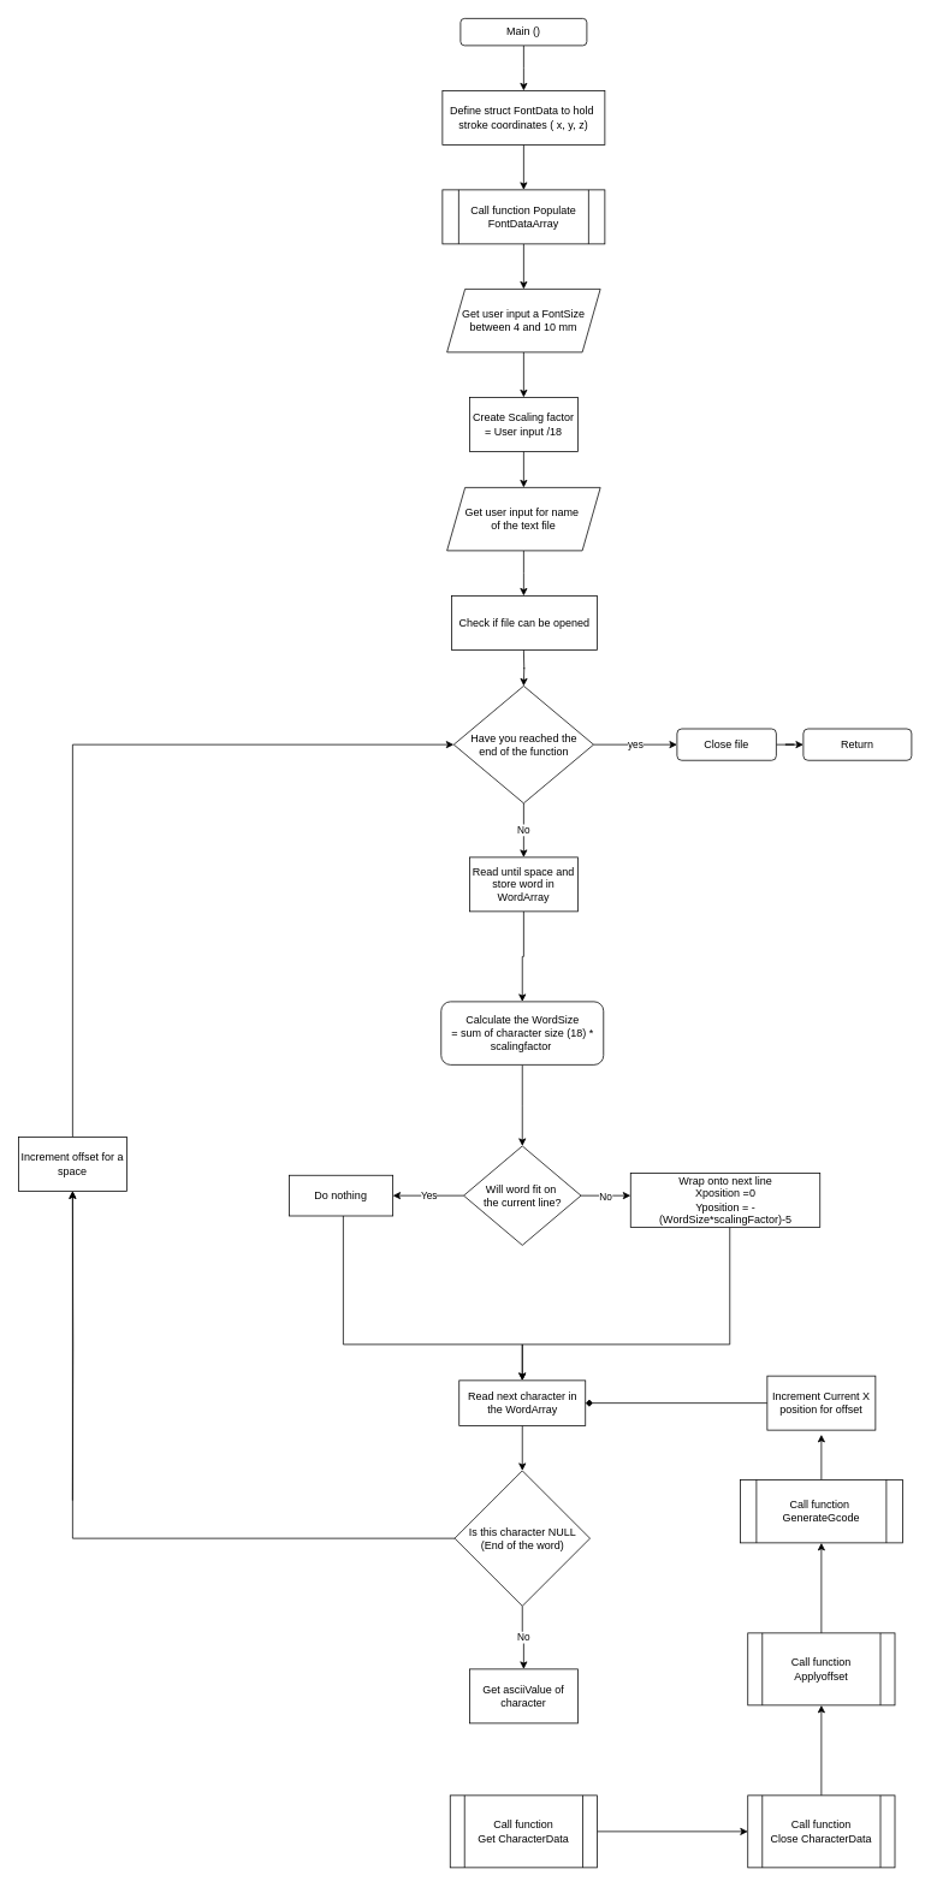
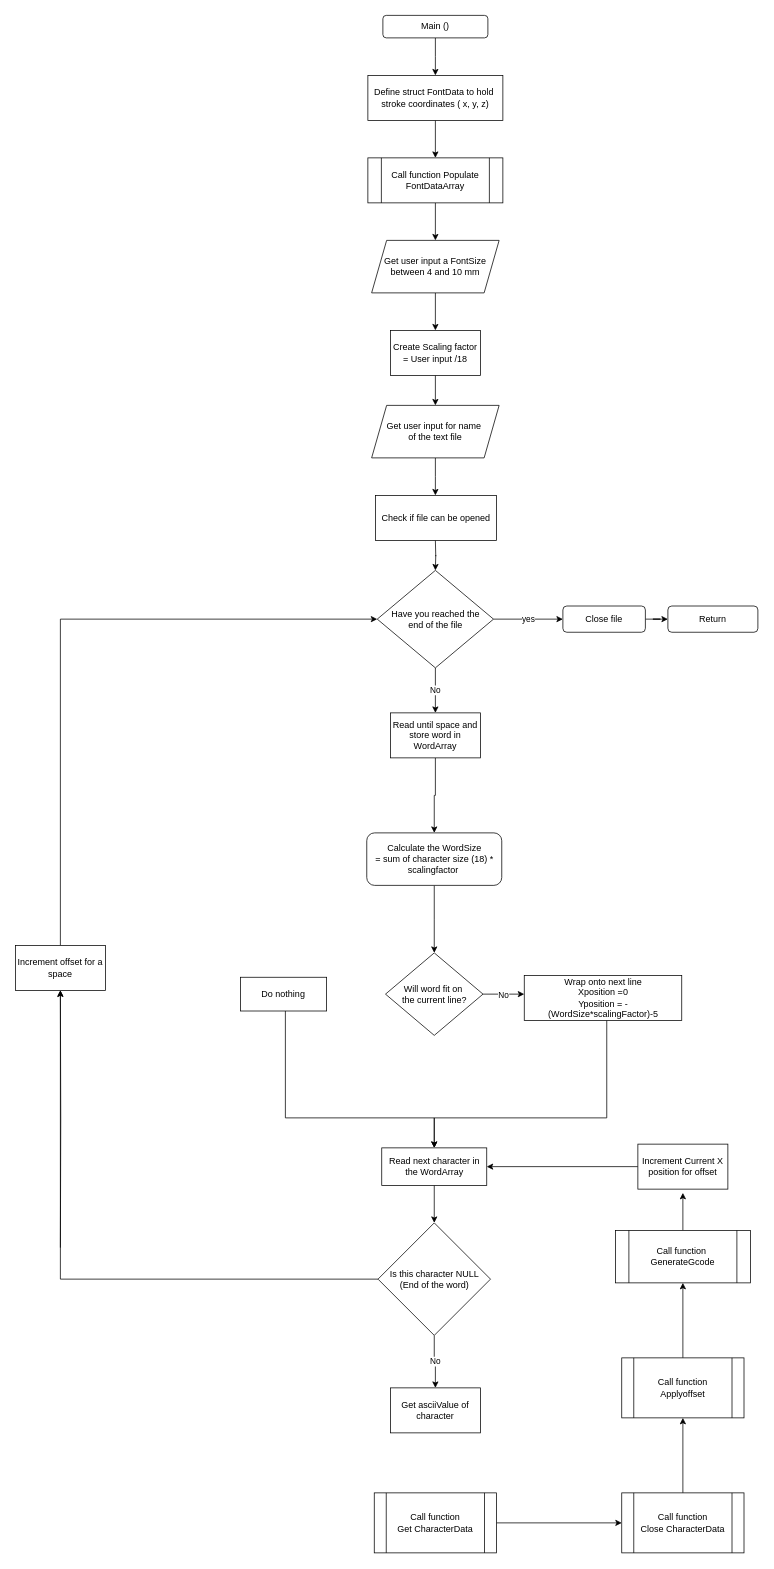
  <mxCell id="0" />
  <mxCell id="1" parent="0" />
  <mxCell id="2" style="edgeStyle=orthogonalEdgeStyle;rounded=0;orthogonalLoop=1;jettySize=auto;html=1;" parent="1" source="3" edge="1"><mxGeometry relative="1" as="geometry"><mxPoint x="580" y="100" as="targetPoint" /></mxGeometry></mxCell>
  <mxCell id="3" value="Main ()" style="rounded=1;whiteSpace=wrap;html=1;" parent="1" vertex="1"><mxGeometry x="510" y="20" width="140" height="30" as="geometry" /></mxCell>
  <mxCell id="4" style="edgeStyle=orthogonalEdgeStyle;rounded=0;orthogonalLoop=1;jettySize=auto;html=1;entryX=0.5;entryY=0;entryDx=0;entryDy=0;" parent="1" source="5" target="7" edge="1"><mxGeometry relative="1" as="geometry" /></mxCell>
  <mxCell id="5" value="Define struct FontData to hold&amp;nbsp; stroke coordinates ( x, y, z)" style="rounded=0;whiteSpace=wrap;html=1;" parent="1" vertex="1"><mxGeometry x="490" y="100" width="180" height="60" as="geometry" /></mxCell>
  <mxCell id="6" style="edgeStyle=orthogonalEdgeStyle;rounded=0;orthogonalLoop=1;jettySize=auto;html=1;entryX=0.5;entryY=0;entryDx=0;entryDy=0;" parent="1" source="7" target="13" edge="1"><mxGeometry relative="1" as="geometry" /></mxCell>
  <mxCell id="7" value="Call function Populate FontDataArray" style="shape=process;whiteSpace=wrap;html=1;backgroundOutline=1;" parent="1" vertex="1"><mxGeometry x="490" y="210" width="180" height="60" as="geometry" /></mxCell>
  <mxCell id="8" style="edgeStyle=orthogonalEdgeStyle;rounded=0;orthogonalLoop=1;jettySize=auto;html=1;entryX=0.5;entryY=0;entryDx=0;entryDy=0;" parent="1" source="9" target="11" edge="1"><mxGeometry relative="1" as="geometry"><mxPoint x="580" y="570" as="targetPoint" /></mxGeometry></mxCell>
  <mxCell id="9" value="Create Scaling factor&lt;div&gt;= User input /18&lt;/div&gt;" style="rounded=0;whiteSpace=wrap;html=1;" parent="1" vertex="1"><mxGeometry x="520" y="440" width="120" height="60" as="geometry" /></mxCell>
  <mxCell id="10" style="edgeStyle=orthogonalEdgeStyle;rounded=0;orthogonalLoop=1;jettySize=auto;html=1;" parent="1" source="11" edge="1"><mxGeometry relative="1" as="geometry"><mxPoint x="580" y="660" as="targetPoint" /></mxGeometry></mxCell>
  <mxCell id="11" value="Get user input for name&amp;nbsp;&lt;div&gt;of&amp;nbsp;&lt;span style=&quot;background-color: initial;&quot;&gt;the text file&lt;/span&gt;&lt;/div&gt;" style="shape=parallelogram;perimeter=parallelogramPerimeter;whiteSpace=wrap;html=1;fixedSize=1;" parent="1" vertex="1"><mxGeometry x="495" y="540" width="170" height="70" as="geometry" /></mxCell>
  <mxCell id="12" style="edgeStyle=orthogonalEdgeStyle;rounded=0;orthogonalLoop=1;jettySize=auto;html=1;entryX=0.5;entryY=0;entryDx=0;entryDy=0;" parent="1" source="13" target="9" edge="1"><mxGeometry relative="1" as="geometry" /></mxCell>
  <mxCell id="13" value="Get user input a FontSize between 4 and 10 mm" style="shape=parallelogram;perimeter=parallelogramPerimeter;whiteSpace=wrap;html=1;fixedSize=1;" parent="1" vertex="1"><mxGeometry x="495" y="320" width="170" height="70" as="geometry" /></mxCell>
  <mxCell id="14" style="edgeStyle=orthogonalEdgeStyle;rounded=0;orthogonalLoop=1;jettySize=auto;html=1;entryX=0.5;entryY=0;entryDx=0;entryDy=0;" parent="1" edge="1"><mxGeometry relative="1" as="geometry"><mxPoint x="580" y="760" as="targetPoint" /><mxPoint x="580" y="720" as="sourcePoint" /></mxGeometry></mxCell>
  <mxCell id="15" value="yes" style="edgeStyle=orthogonalEdgeStyle;rounded=0;orthogonalLoop=1;jettySize=auto;html=1;exitX=1;exitY=0.5;exitDx=0;exitDy=0;" parent="1" source="17" edge="1"><mxGeometry relative="1" as="geometry"><mxPoint x="750" y="825" as="targetPoint" /></mxGeometry></mxCell>
  <mxCell id="16" value="No" style="edgeStyle=orthogonalEdgeStyle;rounded=0;orthogonalLoop=1;jettySize=auto;html=1;" parent="1" source="17" edge="1"><mxGeometry relative="1" as="geometry"><mxPoint x="580" y="950" as="targetPoint" /></mxGeometry></mxCell>
- <mxCell id="17" value="Have you reached the&lt;div&gt;end of the function&lt;/div&gt;" style="rhombus;whiteSpace=wrap;html=1;" parent="1" vertex="1"><mxGeometry x="502.5" y="760" width="155" height="130" as="geometry" /></mxCell>
+ <mxCell id="17" value="Have you reached the&lt;div&gt;end of the file&lt;/div&gt;" style="rhombus;whiteSpace=wrap;html=1;" parent="1" vertex="1"><mxGeometry x="502.5" y="760" width="155" height="130" as="geometry" /></mxCell>
  <mxCell id="18" style="edgeStyle=orthogonalEdgeStyle;rounded=0;orthogonalLoop=1;jettySize=auto;html=1;" parent="1" source="19" target="20" edge="1"><mxGeometry relative="1" as="geometry"><mxPoint x="950" y="825" as="targetPoint" /></mxGeometry></mxCell>
  <mxCell id="19" value="Close file" style="rounded=1;whiteSpace=wrap;html=1;" parent="1" vertex="1"><mxGeometry x="750" y="807.5" width="110" height="35" as="geometry" /></mxCell>
  <mxCell id="20" value="Return" style="rounded=1;whiteSpace=wrap;html=1;" parent="1" vertex="1"><mxGeometry x="890" y="807.5" width="120" height="35" as="geometry" /></mxCell>
  <mxCell id="21" style="edgeStyle=orthogonalEdgeStyle;rounded=0;orthogonalLoop=1;jettySize=auto;html=1;entryX=0.5;entryY=0;entryDx=0;entryDy=0;" parent="1" source="22" target="24" edge="1"><mxGeometry relative="1" as="geometry"><mxPoint x="580" y="1040" as="targetPoint" /></mxGeometry></mxCell>
  <mxCell id="22" value="Read until space and&lt;div&gt;store word in WordArray&lt;/div&gt;" style="rounded=0;whiteSpace=wrap;html=1;" parent="1" vertex="1"><mxGeometry x="520" y="950" width="120" height="60" as="geometry" /></mxCell>
  <mxCell id="23" style="edgeStyle=orthogonalEdgeStyle;rounded=0;orthogonalLoop=1;jettySize=auto;html=1;" parent="1" source="24" edge="1"><mxGeometry relative="1" as="geometry"><mxPoint x="578.5" y="1270" as="targetPoint" /></mxGeometry></mxCell>
  <mxCell id="24" value="Calculate the WordSize&lt;div&gt;= sum of character size (18) * scalingfactor&amp;nbsp;&lt;/div&gt;" style="whiteSpace=wrap;html=1;rounded=1;" parent="1" vertex="1"><mxGeometry x="488.5" y="1110" width="180" height="70" as="geometry" /></mxCell>
  <mxCell id="25" value="No" style="edgeStyle=orthogonalEdgeStyle;rounded=0;orthogonalLoop=1;jettySize=auto;html=1;" parent="1" source="27" edge="1"><mxGeometry relative="1" as="geometry"><mxPoint x="698.5" y="1325" as="targetPoint" /></mxGeometry></mxCell>
- <mxCell id="26" value="Yes" style="edgeStyle=orthogonalEdgeStyle;rounded=0;orthogonalLoop=1;jettySize=auto;html=1;exitX=0;exitY=0.5;exitDx=0;exitDy=0;" parent="1" source="27" target="31" edge="1"><mxGeometry relative="1" as="geometry"><mxPoint x="448.5" y="1325.238" as="targetPoint" /></mxGeometry></mxCell>
  <mxCell id="27" value="Will word fit on&amp;nbsp;&lt;div&gt;the current line?&lt;/div&gt;" style="rhombus;whiteSpace=wrap;html=1;" parent="1" vertex="1"><mxGeometry x="513.5" y="1270" width="130" height="110" as="geometry" /></mxCell>
  <mxCell id="28" style="edgeStyle=orthogonalEdgeStyle;rounded=0;orthogonalLoop=1;jettySize=auto;html=1;entryX=0.5;entryY=0;entryDx=0;entryDy=0;" parent="1" source="29" edge="1"><mxGeometry relative="1" as="geometry"><mxPoint x="578.5" y="1530" as="targetPoint" /><Array as="points"><mxPoint x="808.5" y="1490" /><mxPoint x="578.5" y="1490" /></Array></mxGeometry></mxCell>
  <mxCell id="29" value="Wrap onto next line&lt;div&gt;Xposition =0&lt;/div&gt;&lt;div&gt;Yposition = - (WordSize*scalingFactor)-5&lt;/div&gt;" style="rounded=0;whiteSpace=wrap;html=1;" parent="1" vertex="1"><mxGeometry x="698.5" y="1300" width="210" height="60" as="geometry" /></mxCell>
  <mxCell id="30" style="edgeStyle=orthogonalEdgeStyle;rounded=0;orthogonalLoop=1;jettySize=auto;html=1;entryX=0.5;entryY=0;entryDx=0;entryDy=0;" parent="1" source="31" edge="1"><mxGeometry relative="1" as="geometry"><mxPoint x="578.5" y="1530" as="targetPoint" /><Array as="points"><mxPoint x="380" y="1490" /><mxPoint x="579" y="1490" /></Array></mxGeometry></mxCell>
  <mxCell id="31" value="Do nothing" style="rounded=0;whiteSpace=wrap;html=1;" parent="1" vertex="1"><mxGeometry x="320" y="1302.5" width="115" height="45" as="geometry" /></mxCell>
  <mxCell id="32" value="No" style="edgeStyle=orthogonalEdgeStyle;rounded=0;orthogonalLoop=1;jettySize=auto;html=1;entryX=0.5;entryY=0;entryDx=0;entryDy=0;" parent="1" source="34" target="35" edge="1"><mxGeometry relative="1" as="geometry" /></mxCell>
  <mxCell id="33" style="edgeStyle=orthogonalEdgeStyle;rounded=0;orthogonalLoop=1;jettySize=auto;html=1;entryX=0.5;entryY=1;entryDx=0;entryDy=0;" edge="1" parent="1" source="34" target="48"><mxGeometry relative="1" as="geometry" /></mxCell>
  <mxCell id="34" value="Is this character NULL&lt;div&gt;(End of the word)&lt;/div&gt;" style="rhombus;whiteSpace=wrap;html=1;" parent="1" vertex="1"><mxGeometry x="503.5" y="1630" width="150" height="150" as="geometry" /></mxCell>
  <mxCell id="35" value="Get asciiValue of character" style="rounded=0;whiteSpace=wrap;html=1;" parent="1" vertex="1"><mxGeometry x="520" y="1850" width="120" height="60" as="geometry" /></mxCell>
  <mxCell id="36" style="edgeStyle=orthogonalEdgeStyle;rounded=0;orthogonalLoop=1;jettySize=auto;html=1;entryX=0.5;entryY=0;entryDx=0;entryDy=0;" parent="1" source="37" target="34" edge="1"><mxGeometry relative="1" as="geometry" /></mxCell>
  <mxCell id="37" value="Read next character in the WordArray" style="rounded=0;whiteSpace=wrap;html=1;" parent="1" vertex="1"><mxGeometry x="508.5" y="1530" width="140" height="50" as="geometry" /></mxCell>
  <mxCell id="38" style="edgeStyle=orthogonalEdgeStyle;rounded=0;orthogonalLoop=1;jettySize=auto;html=1;entryX=0;entryY=0.5;entryDx=0;entryDy=0;" parent="1" source="39" target="41" edge="1"><mxGeometry relative="1" as="geometry" /></mxCell>
  <mxCell id="39" value="Call function&lt;div&gt;Get CharacterData&lt;/div&gt;" style="shape=process;whiteSpace=wrap;html=1;backgroundOutline=1;" parent="1" vertex="1"><mxGeometry x="498.5" y="1990" width="163" height="80" as="geometry" /></mxCell>
  <mxCell id="40" style="edgeStyle=orthogonalEdgeStyle;rounded=0;orthogonalLoop=1;jettySize=auto;html=1;entryX=0.5;entryY=1;entryDx=0;entryDy=0;" parent="1" source="41" target="43" edge="1"><mxGeometry relative="1" as="geometry" /></mxCell>
  <mxCell id="41" value="Call function&lt;div&gt;Close CharacterData&lt;/div&gt;" style="shape=process;whiteSpace=wrap;html=1;backgroundOutline=1;" parent="1" vertex="1"><mxGeometry x="828.5" y="1990" width="163" height="80" as="geometry" /></mxCell>
  <mxCell id="42" style="edgeStyle=orthogonalEdgeStyle;rounded=0;orthogonalLoop=1;jettySize=auto;html=1;" edge="1" parent="1" source="43" target="50"><mxGeometry relative="1" as="geometry" /></mxCell>
  <mxCell id="43" value="Call function&lt;div&gt;Applyoffset&lt;/div&gt;" style="shape=process;whiteSpace=wrap;html=1;backgroundOutline=1;" parent="1" vertex="1"><mxGeometry x="828.5" y="1810" width="163" height="80" as="geometry" /></mxCell>
- <mxCell id="44" style="edgeStyle=orthogonalEdgeStyle;rounded=0;orthogonalLoop=1;jettySize=auto;html=1;entryX=1;entryY=0.5;entryDx=0;entryDy=0;endArrow=diamond;" parent="1" source="45" target="37" edge="1"><mxGeometry relative="1" as="geometry" /></mxCell>
+ <mxCell id="44" style="edgeStyle=orthogonalEdgeStyle;rounded=0;orthogonalLoop=1;jettySize=auto;html=1;entryX=1;entryY=0.5;entryDx=0;entryDy=0;" parent="1" source="45" target="37" edge="1"><mxGeometry relative="1" as="geometry" /></mxCell>
  <mxCell id="45" value="Increment Current X position for offset" style="rounded=0;whiteSpace=wrap;html=1;" parent="1" vertex="1"><mxGeometry x="850" y="1525" width="120" height="60" as="geometry" /></mxCell>
  <mxCell id="46" style="edgeStyle=orthogonalEdgeStyle;rounded=0;orthogonalLoop=1;jettySize=auto;html=1;" parent="1" target="48" edge="1"><mxGeometry relative="1" as="geometry"><mxPoint x="80" y="1710" as="targetPoint" /><mxPoint x="80" y="1663" as="sourcePoint" /></mxGeometry></mxCell>
  <mxCell id="47" style="edgeStyle=orthogonalEdgeStyle;rounded=0;orthogonalLoop=1;jettySize=auto;html=1;entryX=0;entryY=0.5;entryDx=0;entryDy=0;" parent="1" source="48" target="17" edge="1"><mxGeometry relative="1" as="geometry"><Array as="points"><mxPoint x="80" y="825" /></Array></mxGeometry></mxCell>
  <mxCell id="48" value="Increment offset for a space" style="rounded=0;whiteSpace=wrap;html=1;" parent="1" vertex="1"><mxGeometry x="20" y="1260" width="120" height="60" as="geometry" /></mxCell>
  <mxCell id="49" style="edgeStyle=orthogonalEdgeStyle;rounded=0;orthogonalLoop=1;jettySize=auto;html=1;" edge="1" parent="1" source="50"><mxGeometry relative="1" as="geometry"><mxPoint x="910" y="1590" as="targetPoint" /></mxGeometry></mxCell>
  <mxCell id="50" value="Call function&amp;nbsp;&lt;div&gt;GenerateGcode&lt;/div&gt;" style="shape=process;whiteSpace=wrap;html=1;backgroundOutline=1;" vertex="1" parent="1"><mxGeometry x="820" y="1640" width="180" height="70" as="geometry" /></mxCell>
  <mxCell id="51" value="Check if file can be opened" style="rounded=0;whiteSpace=wrap;html=1;" vertex="1" parent="1"><mxGeometry x="500" y="660" width="161.5" height="60" as="geometry" /></mxCell>
